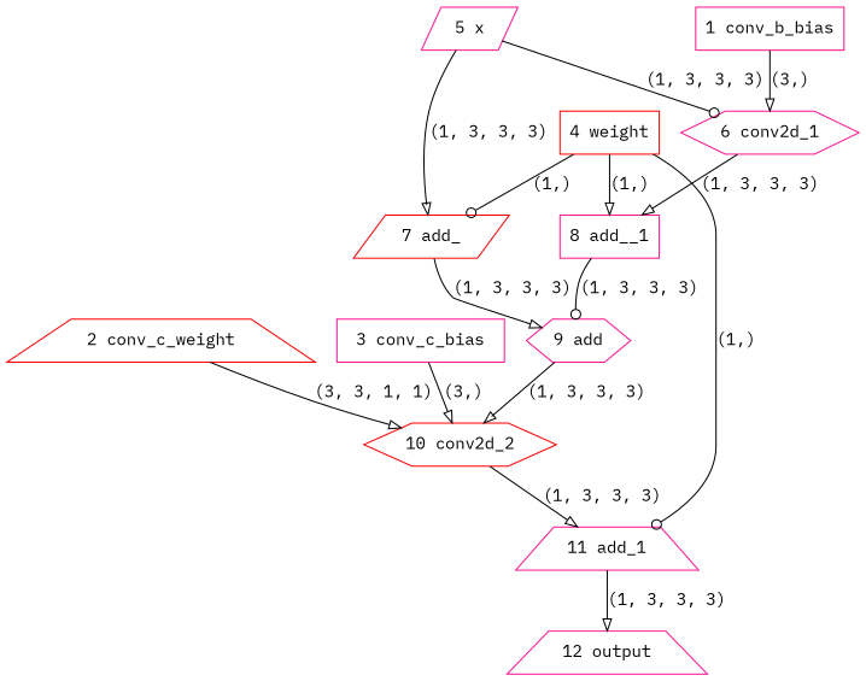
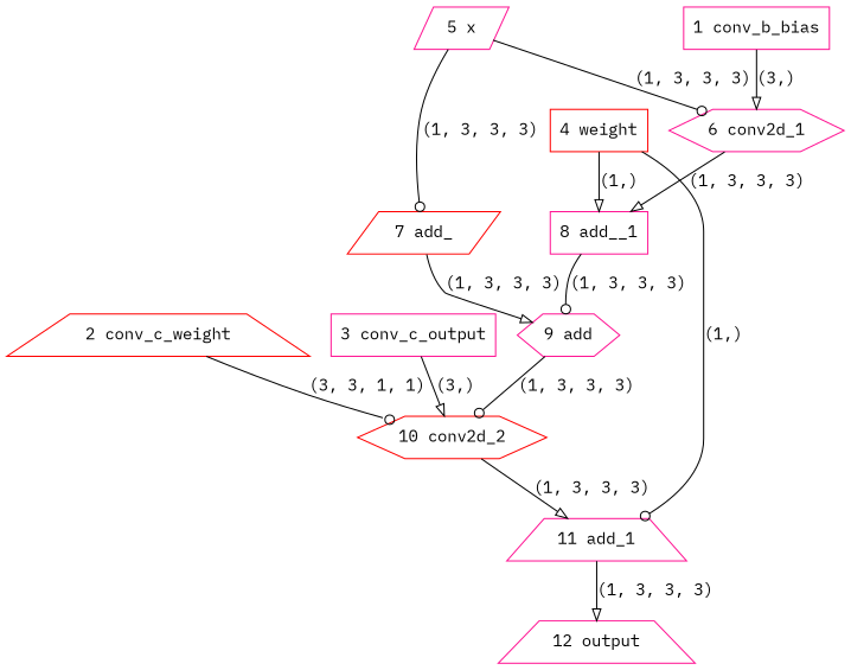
  strict digraph {
    fontname="IBM Plex Mono"
    node [color=deeppink fontname="IBM Plex Mono" shape=box type=get_attr]
    edge [arrowhead=onormal fontname="IBM Plex Mono" style=solid]
    "6 conv2d_1" [shape=hexagon type=conv2d]
    "8 add__1" [type=add_]
    "1 conv_b_bias"
    "2 conv_c_weight" [color=red shape=trapezium]
    "10 conv2d_2" [color=red shape=hexagon type=conv2d]
    "11 add_1" [shape=trapezium type=add]
-   "3 conv_c_bias"
+   "3 conv_c_bias" [label="3 conv_c_output"]
    n8 [color=red label="4 weight"]
    "7 add_" [color=red shape=parallelogram type=add_]
    "9 add" [shape=hexagon type=add]
    "12 output" [shape=trapezium type=output]
    "5 x" [shape=parallelogram type=input]
    "6 conv2d_1" -> "8 add__1" [label="(1, 3, 3, 3)"]
    "8 add__1" -> "9 add" [arrowhead=odot label="(1, 3, 3, 3)"]
    "1 conv_b_bias" -> "6 conv2d_1" [label="(3,)"]
-   "2 conv_c_weight" -> "10 conv2d_2" [label="(3, 3, 1, 1)"]
+   "2 conv_c_weight" -> "10 conv2d_2" [arrowhead=odot label="(3, 3, 1, 1)"]
    "10 conv2d_2" -> "11 add_1" [label="(1, 3, 3, 3)"]
    "11 add_1" -> "12 output" [label="(1, 3, 3, 3)"]
    "3 conv_c_bias" -> "10 conv2d_2" [label="(3,)"]
    n8 -> "8 add__1" [label="(1,)"]
    n8 -> "11 add_1" [arrowhead=odot label="(1,)"]
-   n8 -> "7 add_" [arrowhead=odot label="(1,)"]
    "7 add_" -> "9 add" [label="(1, 3, 3, 3)"]
-   "9 add" -> "10 conv2d_2" [label="(1, 3, 3, 3)"]
+   "9 add" -> "10 conv2d_2" [arrowhead=odot label="(1, 3, 3, 3)"]
    "5 x" -> "6 conv2d_1" [arrowhead=odot label="(1, 3, 3, 3)"]
-   "5 x" -> "7 add_" [label="(1, 3, 3, 3)"]
+   "5 x" -> "7 add_" [arrowhead=odot label="(1, 3, 3, 3)"]
  }
